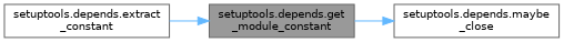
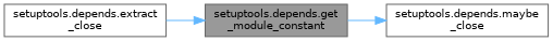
  digraph {
    rankdir=LR
    node [color=grey40 fillcolor=white fontname=Helvetica fontsize=10 shape=box style=filled]
    edge [color=steelblue1 fontname=Helvetica fontsize=10 labelfontname=Helvetica labelfontsize=10 style=solid]
    n1 [color=gray40 fillcolor=grey60 fontcolor=black height=0.2 label="setuptools.depends.get\l_module_constant" width=0.4]
    n2 [height=0.2 label="setuptools.depends.maybe\l_close" width=0.4]
-   n3 [height=0.2 label="setuptools.depends.extract\l_constant" width=0.4]
+   n3 [height=0.2 label="setuptools.depends.extract\l_close" width=0.4]
    n1 -> n2
    n3 -> n1
  }
